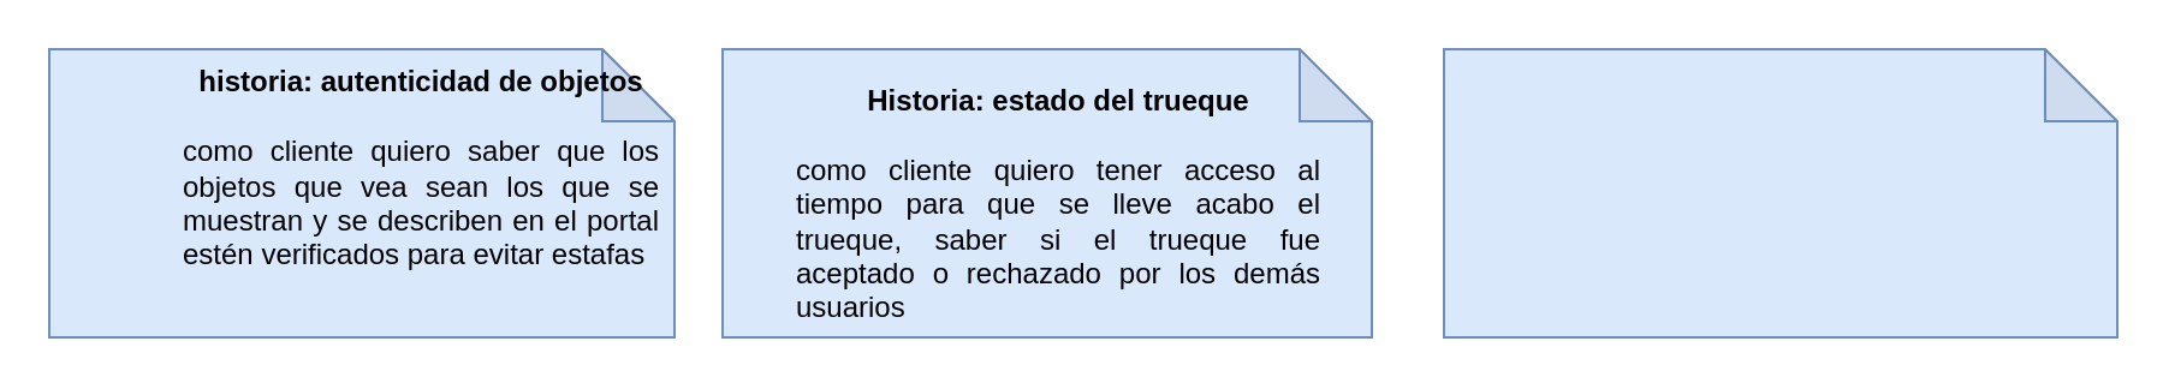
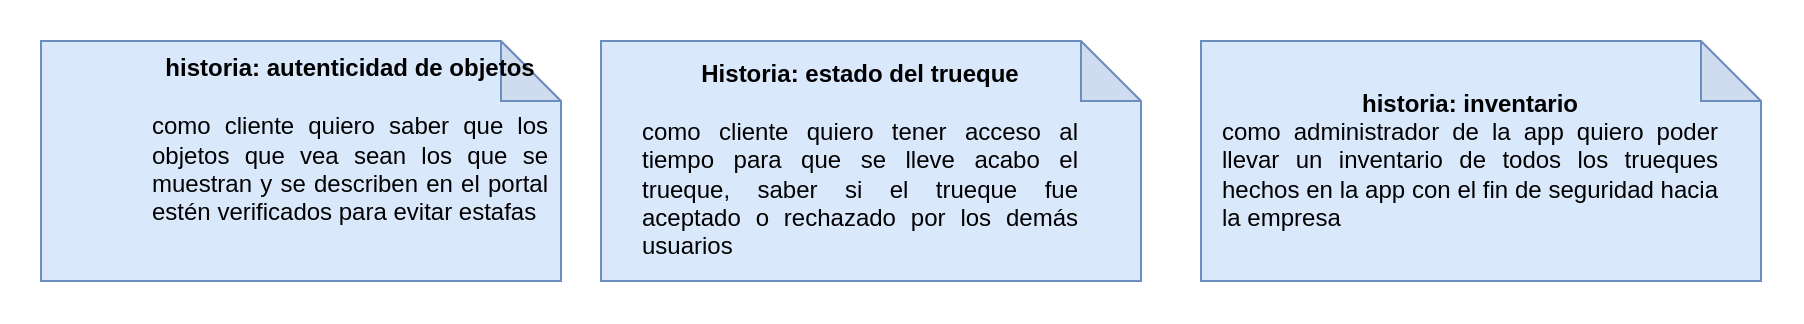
  <mxCell id="0" />
  <mxCell id="1" parent="0" />
  <mxCell id="2" value="" style="shape=note;whiteSpace=wrap;html=1;backgroundOutline=1;darkOpacity=0.05;fillColor=#dae8fc;strokeColor=#6c8ebf;" parent="1" vertex="1"><mxGeometry x="20" y="20" width="260" height="120" as="geometry" /></mxCell>
  <mxCell id="3" value="&lt;b&gt;historia: autenticidad de objetos&lt;/b&gt;&lt;br&gt;&lt;br&gt;&lt;div style=&quot;text-align: justify&quot;&gt;como cliente quiero saber que los objetos que vea sean los que se muestran y se describen en el portal estén verificados para evitar estafas&lt;/div&gt;" style="text;html=1;strokeColor=none;fillColor=none;align=center;verticalAlign=middle;whiteSpace=wrap;rounded=0;" parent="1" vertex="1"><mxGeometry x="75" y="30" width="200" height="80" as="geometry" /></mxCell>
  <mxCell id="4" value="" style="shape=note;whiteSpace=wrap;html=1;backgroundOutline=1;darkOpacity=0.05;fillColor=#dae8fc;strokeColor=#6c8ebf;" parent="1" vertex="1"><mxGeometry x="300" y="20" width="270" height="120" as="geometry" /></mxCell>
- <mxCell id="5" value="&lt;b&gt;Historia: estado del trueque&lt;/b&gt;&lt;br&gt;&lt;div style=&quot;text-align: justify&quot;&gt;&lt;br&gt;&lt;/div&gt;&lt;div style=&quot;text-align: justify&quot;&gt;como cliente quiero tener acceso al tiempo para que se lleve acabo el trueque, saber si el trueque fue aceptado o rechazado por los demás usuarios&lt;/div&gt;" style="text;html=1;strokeColor=none;fillColor=none;align=center;verticalAlign=middle;whiteSpace=wrap;rounded=0;" parent="1" vertex="1"><mxGeometry x="330" y="40" width="220" height="90" as="geometry" /></mxCell>
+ <mxCell id="5" value="&lt;b&gt;Historia: estado del trueque&lt;/b&gt;&lt;br&gt;&lt;div style=&quot;text-align: justify&quot;&gt;&lt;br&gt;&lt;/div&gt;&lt;div style=&quot;text-align: justify&quot;&gt;como cliente quiero tener acceso al tiempo para que se lleve acabo el trueque, saber si el trueque fue aceptado o rechazado por los demás usuarios&lt;/div&gt;" style="text;html=1;strokeColor=none;fillColor=none;align=center;verticalAlign=middle;whiteSpace=wrap;rounded=0;" parent="1" vertex="1"><mxGeometry x="320" y="35" width="220" height="90" as="geometry" /></mxCell>
  <mxCell id="6" value="" style="shape=note;whiteSpace=wrap;html=1;backgroundOutline=1;darkOpacity=0.05;fillColor=#dae8fc;strokeColor=#6c8ebf;" parent="1" vertex="1"><mxGeometry x="600" y="20" width="280" height="120" as="geometry" /></mxCell>
+ <mxCell id="7" value="&lt;b&gt;historia: inventario&lt;/b&gt;&lt;br&gt;&lt;div style=&quot;text-align: justify&quot;&gt;como administrador de la app quiero poder llevar un inventario de todos los trueques hechos en la app con el fin de seguridad hacia la empresa&amp;nbsp;&lt;/div&gt;" style="text;html=1;strokeColor=none;fillColor=none;align=center;verticalAlign=middle;whiteSpace=wrap;rounded=0;" parent="1" vertex="1"><mxGeometry x="610" y="30" width="250" height="100" as="geometry" /></mxCell>
